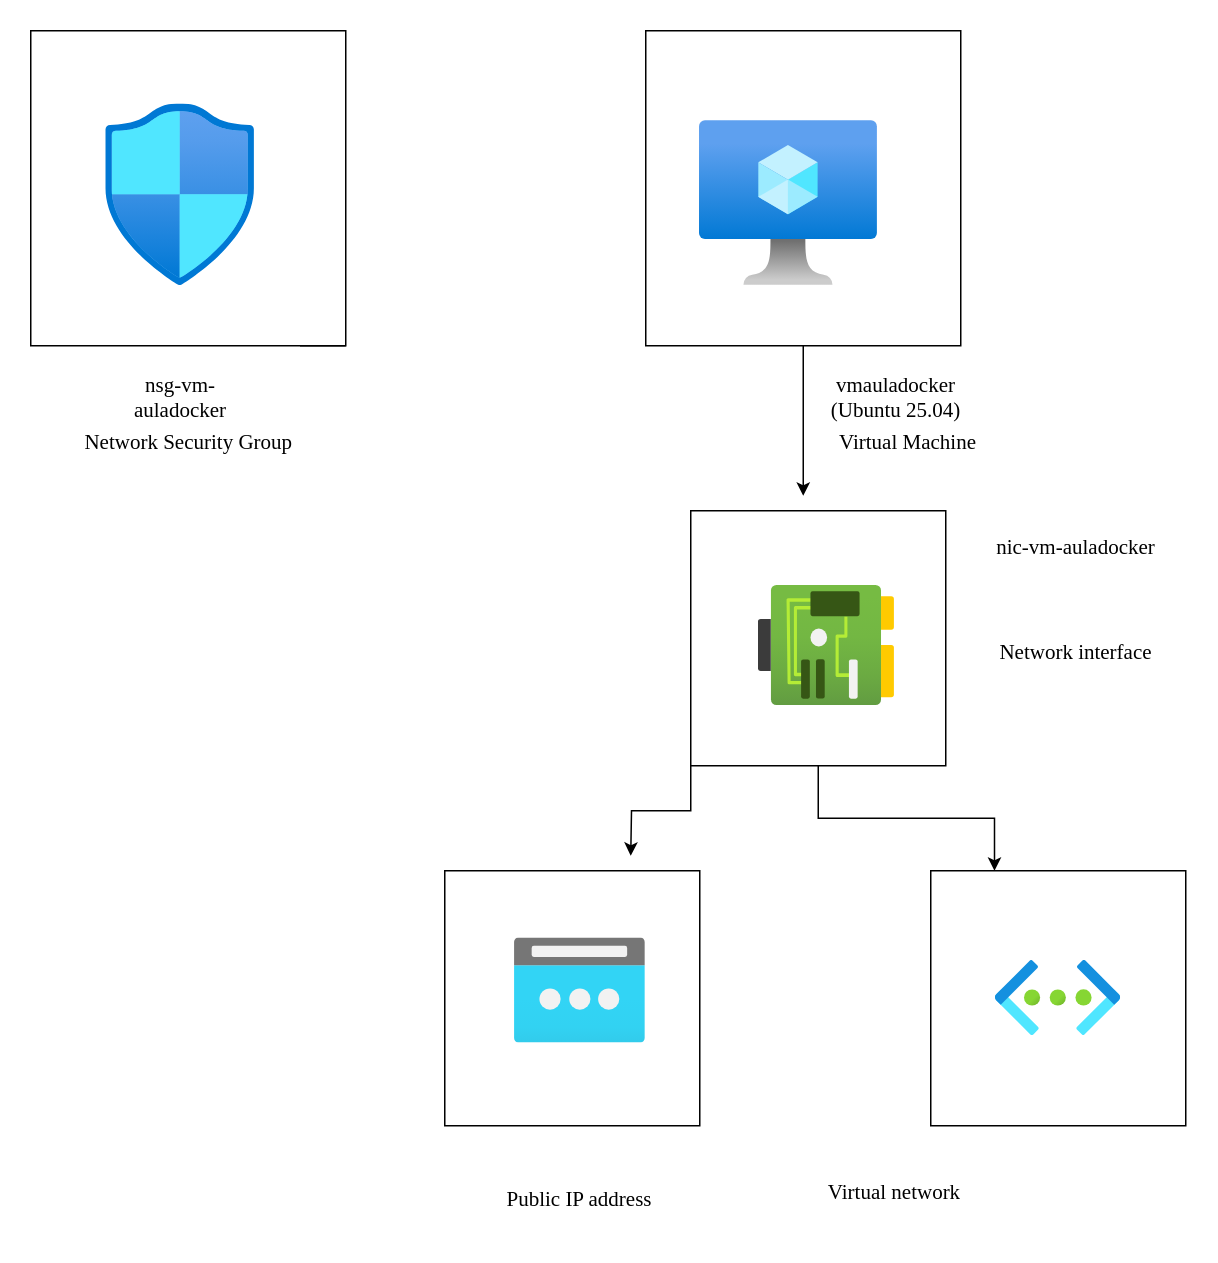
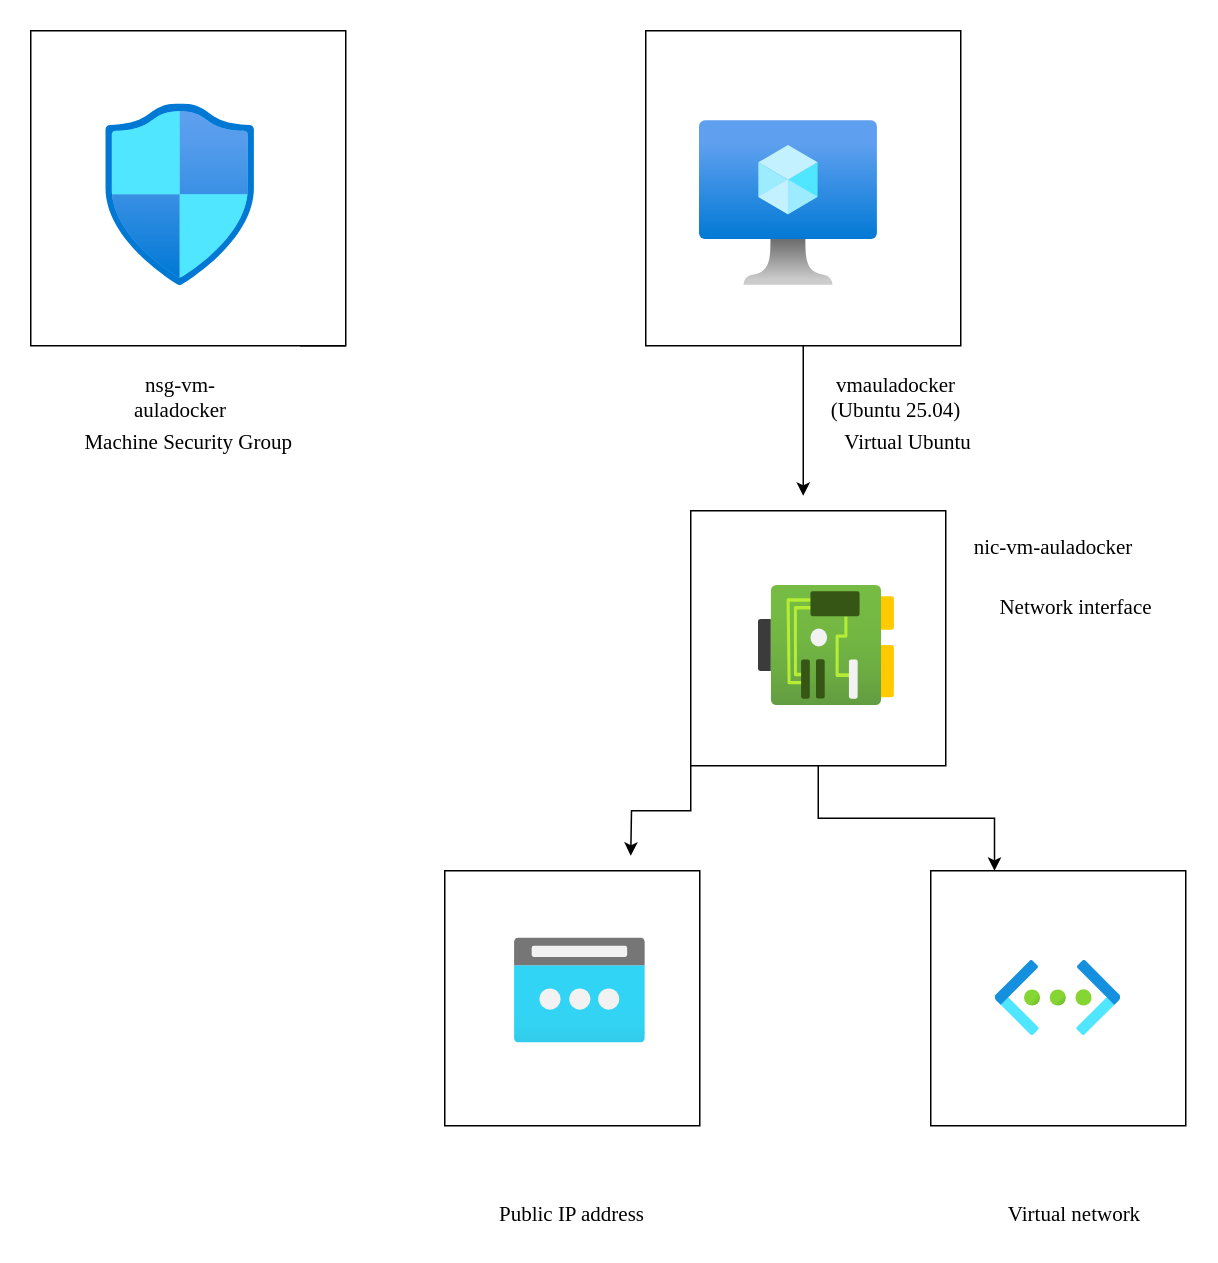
  <mxCell id="0" />
  <mxCell id="1" parent="0" />
  <mxCell id="2" style="edgeStyle=orthogonalEdgeStyle;rounded=0;orthogonalLoop=1;jettySize=auto;html=1;exitX=1;exitY=1;exitDx=0;exitDy=0;fontFamily=Verdana;fontSize=14;" edge="1" parent="1" source="3"><mxGeometry relative="1" as="geometry"><mxPoint x="200" y="210" as="targetPoint" /></mxGeometry></mxCell>
  <mxCell id="3" value="" style="whiteSpace=wrap;html=1;aspect=fixed;fontFamily=Verdana;" vertex="1" parent="1"><mxGeometry x="20" y="20" width="210" height="210" as="geometry" /></mxCell>
  <mxCell id="4" value="" style="aspect=fixed;html=1;points=[];align=center;image;fontSize=12;image=img/lib/azure2/networking/Network_Security_Groups.svg;fontFamily=Verdana;labelPosition=center;verticalLabelPosition=middle;verticalAlign=middle;" vertex="1" parent="1"><mxGeometry x="70" y="69.07" width="99.59" height="120.93" as="geometry" /></mxCell>
  <mxCell id="5" value="nsg-vm-auladocker" style="text;html=1;strokeColor=none;fillColor=none;align=center;verticalAlign=middle;whiteSpace=wrap;rounded=0;fontFamily=Verdana;fontSize=14;" vertex="1" parent="1"><mxGeometry x="64.8" y="250" width="110" height="30" as="geometry" /></mxCell>
- <mxCell id="6" value="Network Security Group" style="text;html=1;strokeColor=none;fillColor=none;align=center;verticalAlign=middle;whiteSpace=wrap;rounded=0;fontFamily=Verdana;fontSize=14;" vertex="1" parent="1"><mxGeometry x="47.5" y="280" width="155" height="30" as="geometry" /></mxCell>
+ <mxCell id="6" value="Machine Security Group" style="text;html=1;strokeColor=none;fillColor=none;align=center;verticalAlign=middle;whiteSpace=wrap;rounded=0;fontFamily=Verdana;fontSize=14;" vertex="1" parent="1"><mxGeometry x="47.5" y="280" width="155" height="30" as="geometry" /></mxCell>
  <mxCell id="7" style="edgeStyle=orthogonalEdgeStyle;rounded=0;orthogonalLoop=1;jettySize=auto;html=1;exitX=0;exitY=1;exitDx=0;exitDy=0;fontFamily=Verdana;fontSize=14;" edge="1" parent="1" source="9"><mxGeometry relative="1" as="geometry"><mxPoint x="420" y="570" as="targetPoint" /></mxGeometry></mxCell>
  <mxCell id="8" style="edgeStyle=orthogonalEdgeStyle;rounded=0;orthogonalLoop=1;jettySize=auto;html=1;entryX=0.25;entryY=0;entryDx=0;entryDy=0;fontFamily=Verdana;fontSize=14;" edge="1" parent="1" source="9" target="21"><mxGeometry relative="1" as="geometry" /></mxCell>
  <mxCell id="9" value="" style="whiteSpace=wrap;html=1;aspect=fixed;fontFamily=Verdana;fontSize=14;" vertex="1" parent="1"><mxGeometry x="460" y="340" width="170" height="170" as="geometry" /></mxCell>
  <mxCell id="10" style="edgeStyle=orthogonalEdgeStyle;rounded=0;orthogonalLoop=1;jettySize=auto;html=1;fontFamily=Verdana;fontSize=14;" edge="1" parent="1" source="11"><mxGeometry relative="1" as="geometry"><mxPoint x="535" y="330" as="targetPoint" /></mxGeometry></mxCell>
  <mxCell id="11" value="" style="whiteSpace=wrap;html=1;aspect=fixed;fontFamily=Verdana;fontSize=14;" vertex="1" parent="1"><mxGeometry x="430" y="20" width="210" height="210" as="geometry" /></mxCell>
  <mxCell id="12" value="" style="aspect=fixed;html=1;points=[];align=center;image;fontSize=12;image=img/lib/azure2/compute/Virtual_Machine.svg;fontFamily=Verdana;labelPosition=center;verticalLabelPosition=middle;verticalAlign=middle;" vertex="1" parent="1"><mxGeometry x="466.01" y="80" width="118.59" height="110" as="geometry" /></mxCell>
  <mxCell id="13" value="vmauladocker (Ubuntu 25.04)" style="text;html=1;strokeColor=none;fillColor=none;align=center;verticalAlign=middle;whiteSpace=wrap;rounded=0;fontFamily=Verdana;fontSize=14;" vertex="1" parent="1"><mxGeometry x="542" y="250" width="110" height="30" as="geometry" /></mxCell>
- <mxCell id="14" value="Virtual Machine" style="text;html=1;strokeColor=none;fillColor=none;align=center;verticalAlign=middle;whiteSpace=wrap;rounded=0;fontFamily=Verdana;fontSize=14;" vertex="1" parent="1"><mxGeometry x="547.13" y="280" width="116" height="30" as="geometry" /></mxCell>
+ <mxCell id="14" value="Virtual Ubuntu" style="text;html=1;strokeColor=none;fillColor=none;align=center;verticalAlign=middle;whiteSpace=wrap;rounded=0;fontFamily=Verdana;fontSize=14;" vertex="1" parent="1"><mxGeometry x="547.13" y="280" width="116" height="30" as="geometry" /></mxCell>
  <mxCell id="15" value="" style="aspect=fixed;html=1;points=[];align=center;image;fontSize=12;image=img/lib/azure2/networking/Network_Interfaces.svg;fontFamily=Verdana;" vertex="1" parent="1"><mxGeometry x="505.27" y="390" width="90.66" height="80" as="geometry" /></mxCell>
- <mxCell id="16" value="nic-vm-auladocker" style="text;html=1;strokeColor=none;fillColor=none;align=center;verticalAlign=middle;whiteSpace=wrap;rounded=0;fontFamily=Verdana;fontSize=14;" vertex="1" parent="1"><mxGeometry x="660" y="350" width="114" height="30" as="geometry" /></mxCell>
+ <mxCell id="16" value="nic-vm-auladocker" style="text;html=1;strokeColor=none;fillColor=none;align=center;verticalAlign=middle;whiteSpace=wrap;rounded=0;fontFamily=Verdana;fontSize=14;" vertex="1" parent="1"><mxGeometry x="645" y="350" width="114" height="30" as="geometry" /></mxCell>
  <mxCell id="17" style="edgeStyle=orthogonalEdgeStyle;rounded=0;orthogonalLoop=1;jettySize=auto;html=1;exitX=0.5;exitY=1;exitDx=0;exitDy=0;fontFamily=Verdana;fontSize=14;" edge="1" parent="1" source="16" target="16"><mxGeometry relative="1" as="geometry" /></mxCell>
- <mxCell id="18" value="Network interface" style="text;html=1;strokeColor=none;fillColor=none;align=center;verticalAlign=middle;whiteSpace=wrap;rounded=0;fontFamily=Verdana;fontSize=14;" vertex="1" parent="1"><mxGeometry x="652" y="420" width="130" height="30" as="geometry" /></mxCell>
+ <mxCell id="18" value="Network interface" style="text;html=1;strokeColor=none;fillColor=none;align=center;verticalAlign=middle;whiteSpace=wrap;rounded=0;fontFamily=Verdana;fontSize=14;" vertex="1" parent="1"><mxGeometry x="652" y="390" width="130" height="30" as="geometry" /></mxCell>
  <mxCell id="19" value="" style="whiteSpace=wrap;html=1;aspect=fixed;fontFamily=Verdana;fontSize=14;" vertex="1" parent="1"><mxGeometry x="296.01" y="580" width="170" height="170" as="geometry" /></mxCell>
  <mxCell id="20" value="" style="aspect=fixed;html=1;points=[];align=center;image;fontSize=12;image=img/lib/azure2/networking/Public_IP_Addresses.svg;fontFamily=Verdana;" vertex="1" parent="1"><mxGeometry x="342.5" y="625" width="87.5" height="70" as="geometry" /></mxCell>
  <mxCell id="21" value="" style="whiteSpace=wrap;html=1;aspect=fixed;fontFamily=Verdana;fontSize=14;" vertex="1" parent="1"><mxGeometry x="620" y="580" width="170" height="170" as="geometry" /></mxCell>
  <mxCell id="22" value="" style="aspect=fixed;html=1;points=[];align=center;image;fontSize=12;image=img/lib/azure2/networking/Virtual_Networks.svg;fontFamily=Verdana;" vertex="1" parent="1"><mxGeometry x="663.13" y="640" width="83.75" height="50" as="geometry" /></mxCell>
- <mxCell id="23" value="Public IP address" style="text;html=1;strokeColor=none;fillColor=none;align=center;verticalAlign=middle;whiteSpace=wrap;rounded=0;fontFamily=Verdana;fontSize=14;" vertex="1" parent="1"><mxGeometry x="327.26" y="790" width="117.5" height="20" as="geometry" /></mxCell>
- <mxCell id="24" value="Virtual network" style="text;html=1;strokeColor=none;fillColor=none;align=center;verticalAlign=middle;whiteSpace=wrap;rounded=0;fontFamily=Verdana;fontSize=14;" vertex="1" parent="1"><mxGeometry x="537" y="785" width="117.5" height="20" as="geometry" /></mxCell>
+ <mxCell id="23" value="Public IP address" style="text;html=1;strokeColor=none;fillColor=none;align=center;verticalAlign=middle;whiteSpace=wrap;rounded=0;fontFamily=Verdana;fontSize=14;" vertex="1" parent="1"><mxGeometry x="322.26" y="800" width="117.5" height="20" as="geometry" /></mxCell>
+ <mxCell id="24" value="Virtual network" style="text;html=1;strokeColor=none;fillColor=none;align=center;verticalAlign=middle;whiteSpace=wrap;rounded=0;fontFamily=Verdana;fontSize=14;" vertex="1" parent="1"><mxGeometry x="657" y="800" width="117.5" height="20" as="geometry" /></mxCell>
